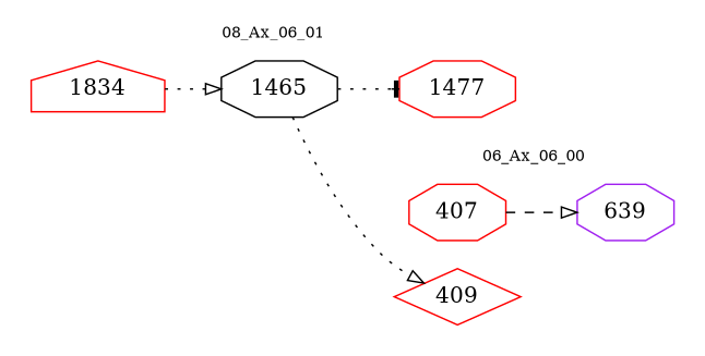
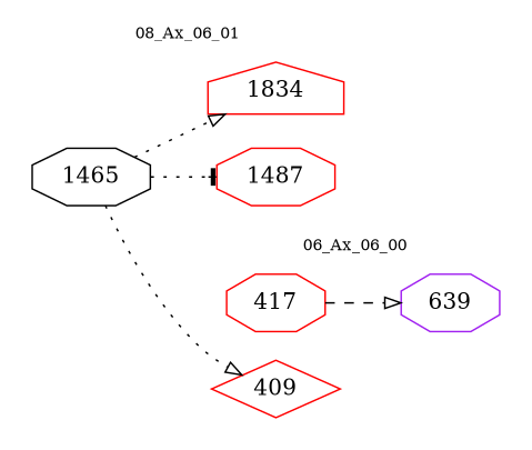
  digraph {
    rankdir=LR
    node [color=red shape=octagon]
    edge [arrowhead=onormal color=black style=dotted]
-   n1 [label=407]
+   n1 [label=417]
    n2 [label=409 shape=diamond]
    n3 [color=purple label=639]
    n4 [color=black label=1465]
-   n5 [label=1477]
+   n5 [label=1487]
    n6 [label=1834 shape=house]
    subgraph cluster_1 {
      color=white
      fontsize=10
      label="06_Ax_06_00"
      n1
      n2
      n3
    }
    subgraph cluster_2 {
      color=white
      fontsize=10
      label="08_Ax_06_01"
      n4
      n5
      n6
    }
    n1 -> n3 [style=dashed]
    n4 -> n2
    n4 -> n5 [arrowhead=tee]
-   n6 -> n4
+   n4 -> n6
  }
